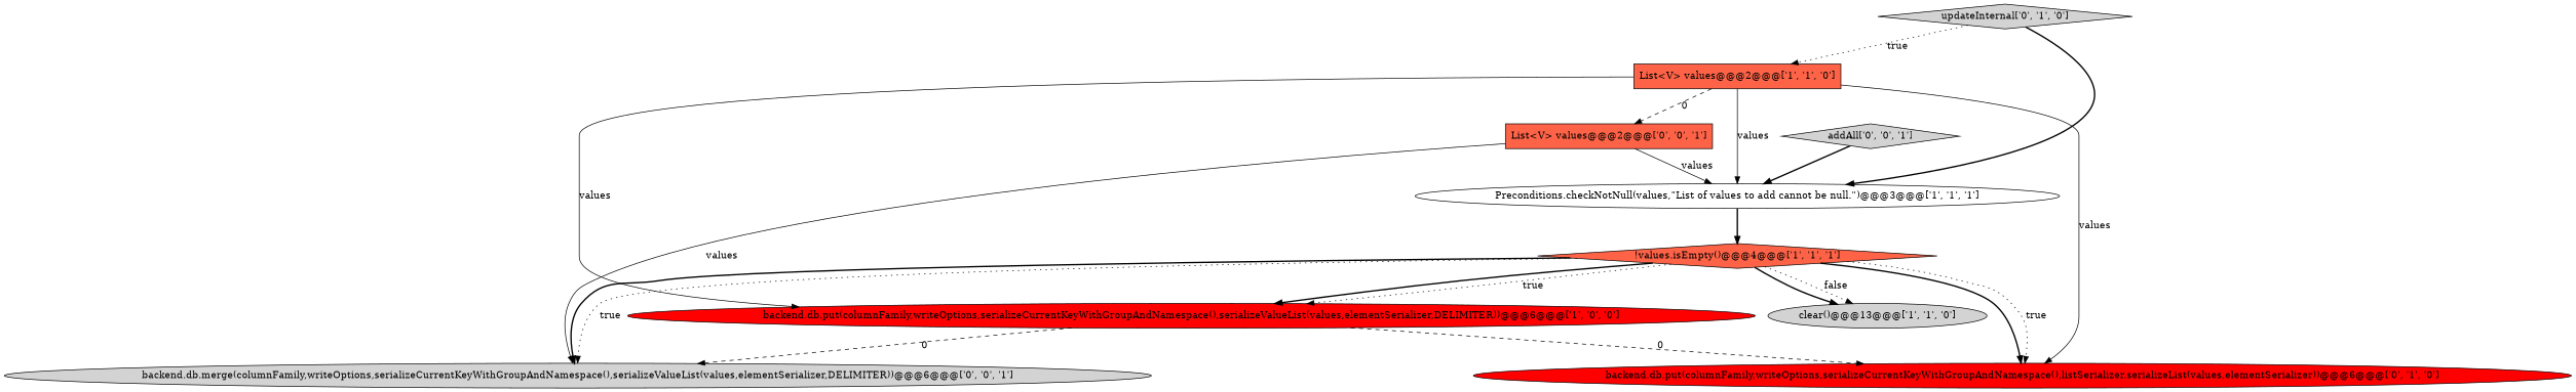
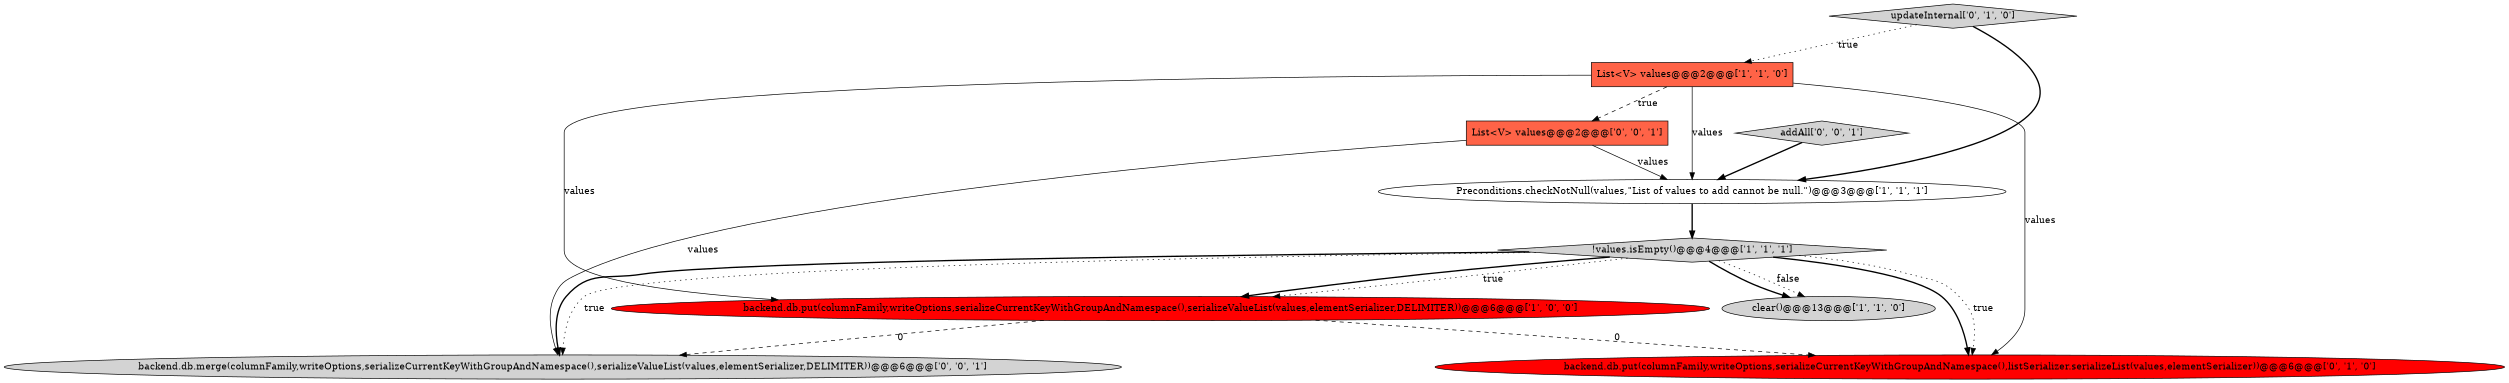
  digraph {
    node [fillcolor=lightgray shape=ellipse style=filled]
    edge [style=bold]
    n1 [fillcolor=tomato label="List<V> values@@@2@@@['1', '1', '0']" shape=box]
    n2 [fillcolor=white label="Preconditions.checkNotNull(values,\"List of values to add cannot be null.\")@@@3@@@['1', '1', '1']"]
    n3 [fillcolor=tomato label="List<V> values@@@2@@@['0', '0', '1']" shape=box]
    n4 [fillcolor=red label="backend.db.put(columnFamily,writeOptions,serializeCurrentKeyWithGroupAndNamespace(),serializeValueList(values,elementSerializer,DELIMITER))@@@6@@@['1', '0', '0']"]
    n5 [fillcolor=red label="backend.db.put(columnFamily,writeOptions,serializeCurrentKeyWithGroupAndNamespace(),listSerializer.serializeList(values,elementSerializer))@@@6@@@['0', '1', '0']"]
-   n6 [fillcolor=tomato label="!values.isEmpty()@@@4@@@['1', '1', '1']" shape=diamond]
+   n6 [label="!values.isEmpty()@@@4@@@['1', '1', '1']" shape=diamond]
    n7 [label="clear()@@@13@@@['1', '1', '0']"]
    n8 [label="backend.db.merge(columnFamily,writeOptions,serializeCurrentKeyWithGroupAndNamespace(),serializeValueList(values,elementSerializer,DELIMITER))@@@6@@@['0', '0', '1']"]
    n9 [label="updateInternal['0', '1', '0']" shape=diamond]
    n10 [label="addAll['0', '0', '1']" shape=diamond]
    n1 -> n2 [label=values style=solid]
-   n1 -> n3 [label=0 style=dashed]
+   n1 -> n3 [label=true style=dashed]
    n1 -> n4 [label=values style=solid]
    n1 -> n5 [label=values style=solid]
    n2 -> n6
    n3 -> n2 [label=values style=solid]
    n3 -> n8 [label=values style=solid]
    n4 -> n5 [label=0 style=dashed]
    n4 -> n8 [label=0 style=dashed]
    n6 -> n4
    n6 -> n4 [label=true style=dotted]
    n6 -> n5
    n6 -> n5 [label=true style=dotted]
    n6 -> n7 [label=false style=dotted]
    n6 -> n7
    n6 -> n8 [label=true style=dotted]
    n6 -> n8
    n9 -> n1 [label=true style=dotted]
    n9 -> n2
    n10 -> n2
  }
